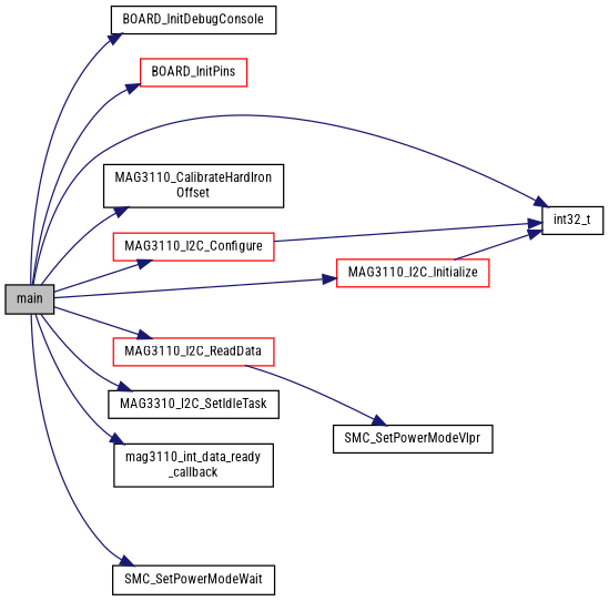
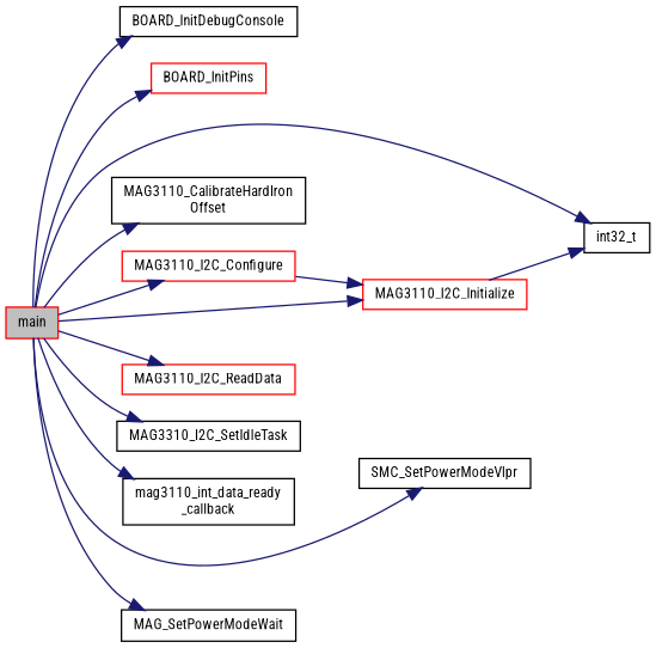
  digraph {
    fontname="Roboto Condensed"
    rankdir=LR
    node [color=black fillcolor=white fontname="Roboto Condensed" fontsize=10 shape=record style=filled]
    edge [color=midnightblue fontname="Roboto Condensed" fontsize=10 labelfontname=Helvetica labelfontsize=10 style=solid]
-   n1 [fillcolor=grey75 fontcolor=black height=0.2 label=main width=0.4]
+   n1 [color=red fillcolor=grey75 fontcolor=black height=0.2 label=main width=0.4]
    n2 [height=0.2 label=BOARD_InitDebugConsole width=0.4]
    n3 [color=red height=0.2 label=BOARD_InitPins width=0.4]
    n4 [height=0.2 label=int32_t width=0.4]
    n5 [height=0.2 label="MAG3110_CalibrateHardIron\lOffset" width=0.4]
    n6 [color=red height=0.2 label=MAG3110_I2C_Configure width=0.4]
    n7 [color=red height=0.2 label=MAG3110_I2C_Initialize width=0.4]
    n8 [color=red height=0.2 label=MAG3110_I2C_ReadData width=0.4]
    n9 [height=0.2 label=MAG3310_I2C_SetIdleTask width=0.4]
    n10 [height=0.2 label="mag3110_int_data_ready\l_callback" width=0.4]
    n11 [height=0.2 label=SMC_SetPowerModeVlpr width=0.4]
-   n12 [height=0.2 label=SMC_SetPowerModeWait width=0.4]
+   n12 [height=0.2 label=MAG_SetPowerModeWait width=0.4]
    n1 -> n2
    n1 -> n3
    n1 -> n4
    n1 -> n5
    n1 -> n6
    n1 -> n7
    n1 -> n8
    n1 -> n9
    n1 -> n10
-   n8 -> n11
+   n1 -> n11
    n1 -> n12
-   n6 -> n4
+   n6 -> n7
    n7 -> n4
  }
